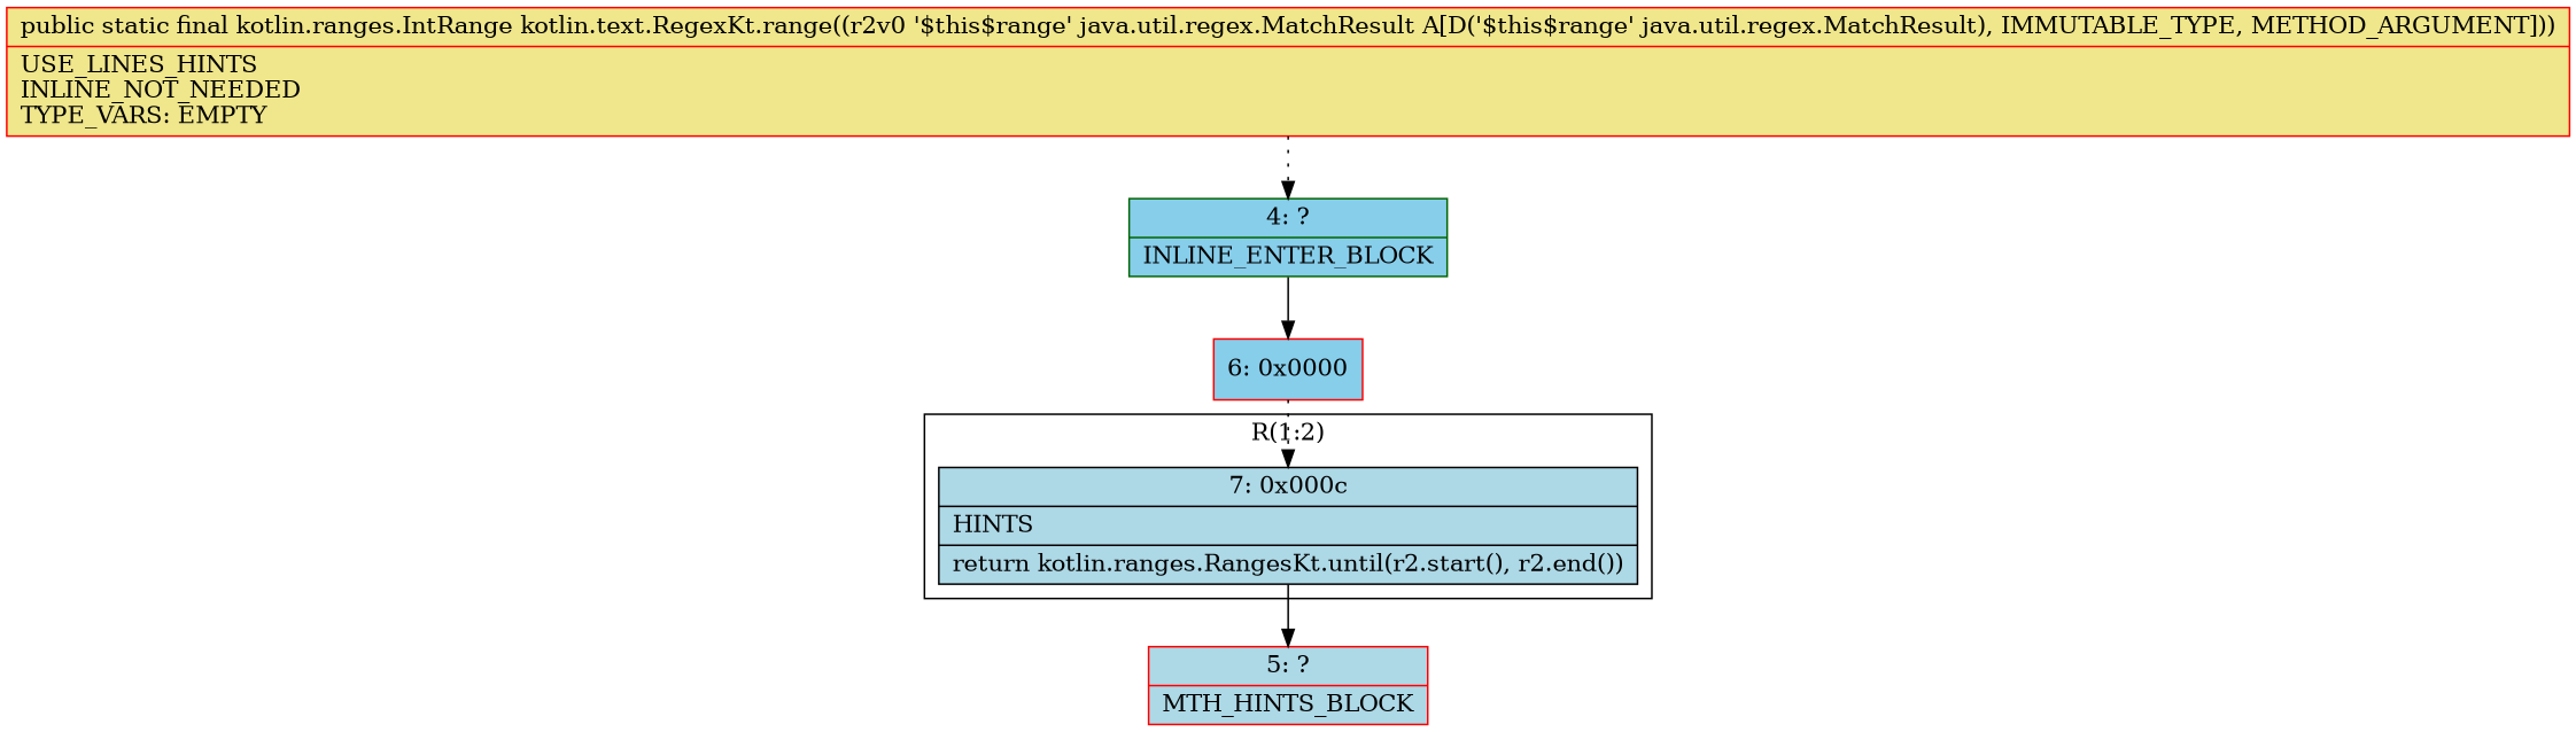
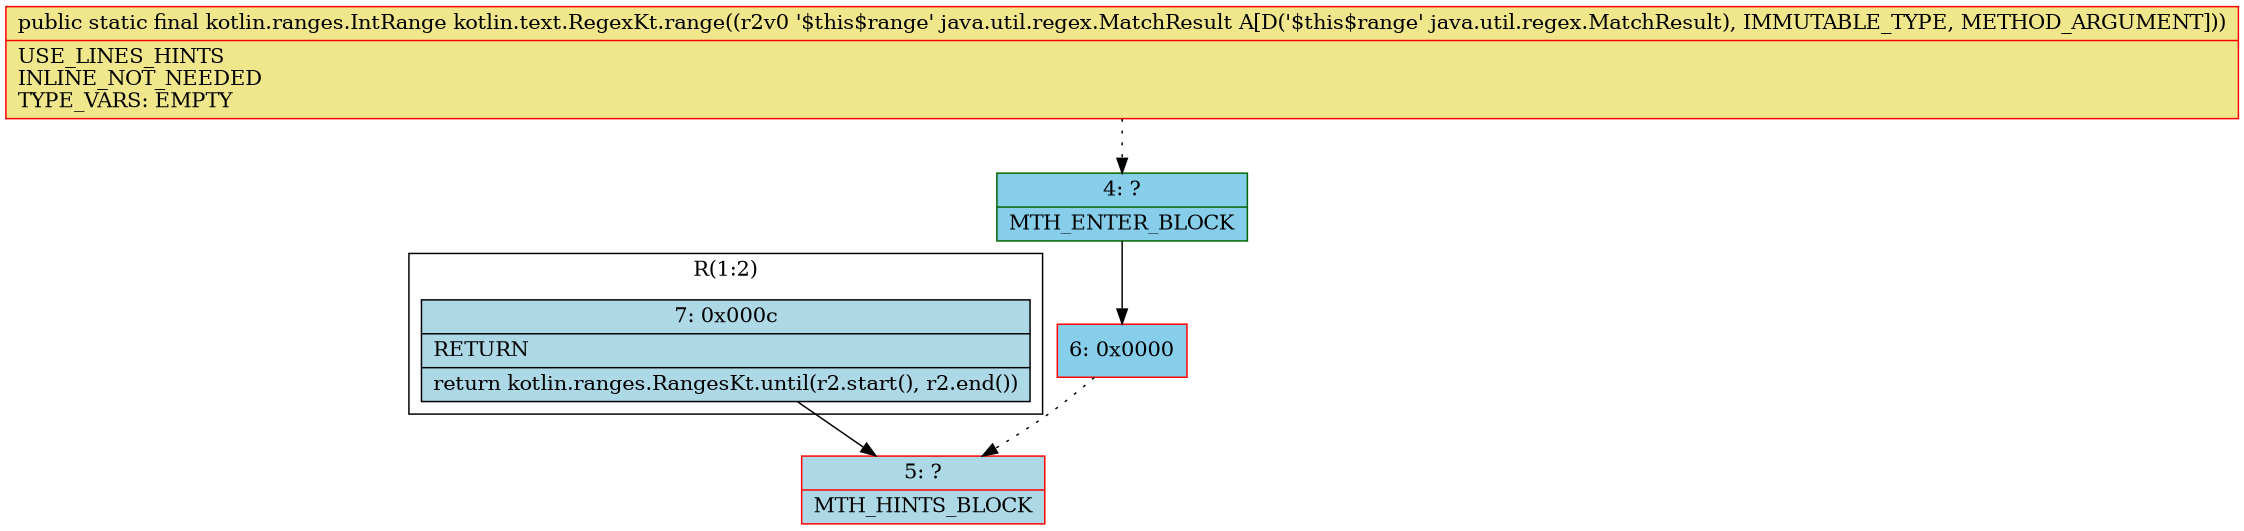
  digraph {
    node [color=red fillcolor=lightblue shape=record style=filled]
    edge [style=solid]
-   n1 [color=black label="{7\:\ 0x000c|HINTS\l|return kotlin.ranges.RangesKt.until(r2.start(), r2.end())\l}"]
+   n1 [color=black label="{7\:\ 0x000c|RETURN\l|return kotlin.ranges.RangesKt.until(r2.start(), r2.end())\l}"]
    n2 [label="{5\:\ ?|MTH_HINTS_BLOCK\l}"]
-   n3 [color=darkgreen fillcolor=skyblue label="{4\:\ ?|INLINE_ENTER_BLOCK\l}"]
+   n3 [color=darkgreen fillcolor=skyblue label="{4\:\ ?|MTH_ENTER_BLOCK\l}"]
    n4 [fillcolor=skyblue label="{6\:\ 0x0000}"]
    n5 [fillcolor=khaki label="{public static final kotlin.ranges.IntRange kotlin.text.RegexKt.range((r2v0 '$this$range' java.util.regex.MatchResult A[D('$this$range' java.util.regex.MatchResult), IMMUTABLE_TYPE, METHOD_ARGUMENT]))  | USE_LINES_HINTS\lINLINE_NOT_NEEDED\lTYPE_VARS: EMPTY\l}"]
    subgraph cluster_1 {
      label="R(1:2)"
      n1
    }
    n1 -> n2
    n3 -> n4
-   n4 -> n1 [style=dotted]
+   n4 -> n2 [style=dotted]
    n5 -> n3 [style=dotted]
  }
